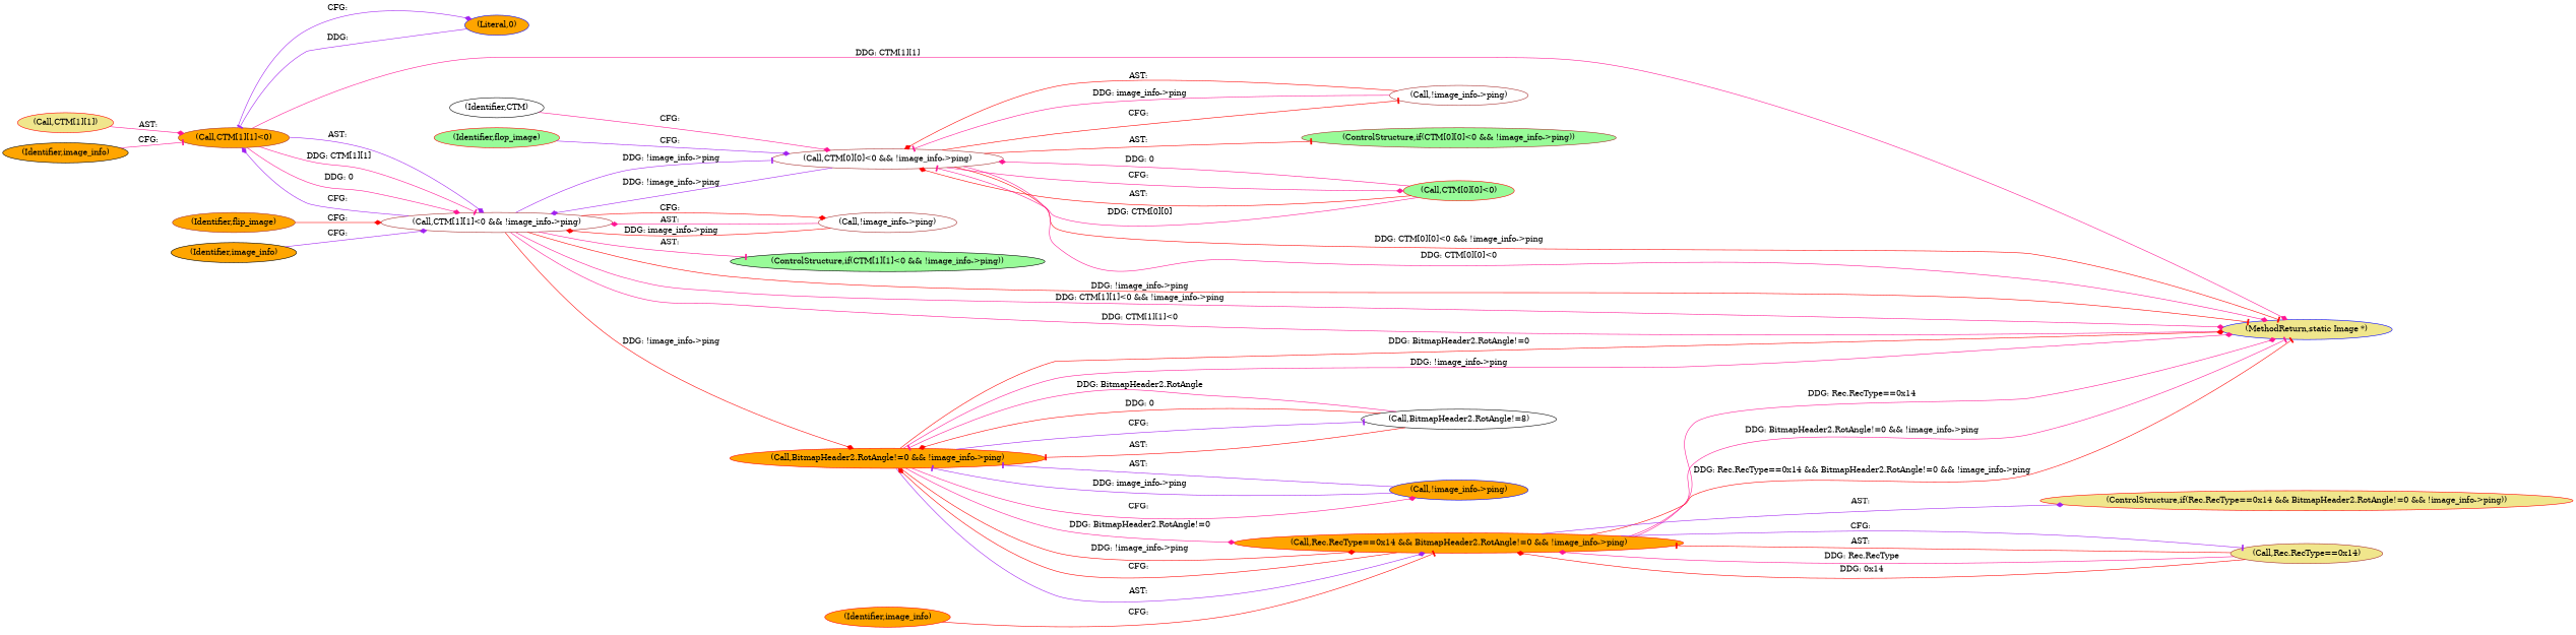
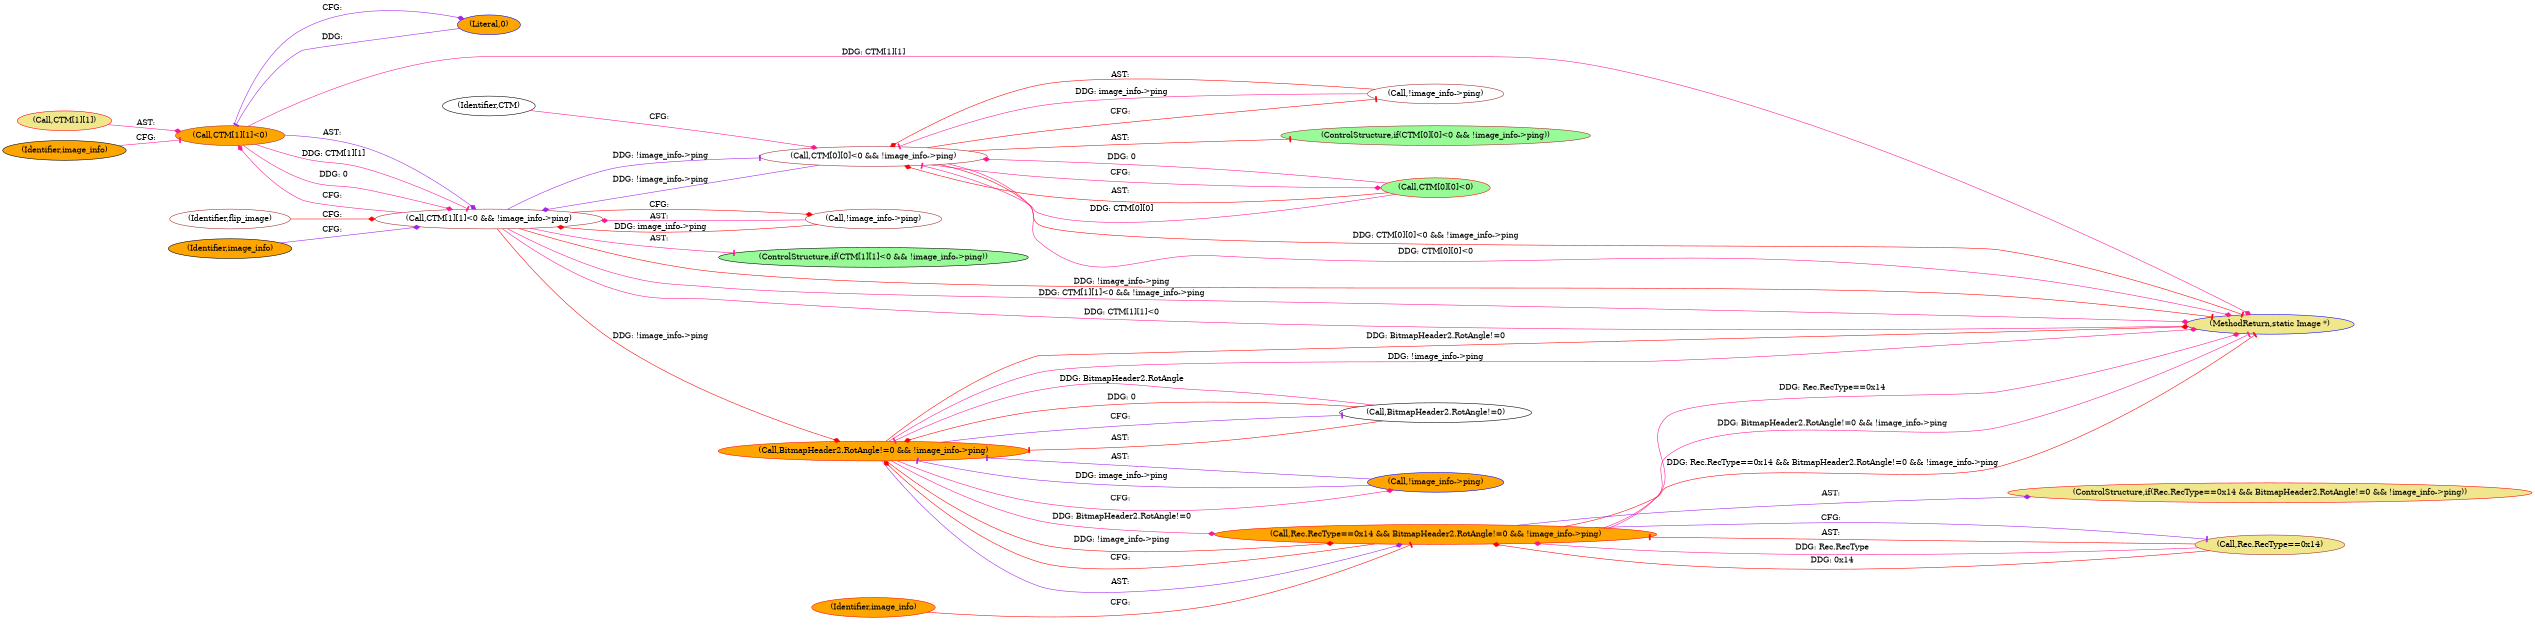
  digraph {
    rankdir=LR
    node [color=brown fillcolor=orange style=filled]
    edge [arrowhead=diamond color=deeppink]
    n1 [label="(Call,CTM[1][1]<0)"]
    n2 [fillcolor=white label="(Call,CTM[1][1]<0 && !image_info->ping)"]
    n3 [color=blue label="(Literal,0)"]
    n4 [color=blue fillcolor=khaki label="(MethodReturn,static Image *)"]
    n5 [color=red label="(Call,BitmapHeader2.RotAngle!=0 && !image_info->ping)"]
    n6 [fillcolor=white label="(Call,CTM[0][0]<0 && !image_info->ping)"]
    n7 [fillcolor=white label="(Call,!image_info->ping)"]
    n8 [color=black fillcolor=palegreen label="(ControlStructure,if(CTM[1][1]<0 && !image_info->ping))"]
    n9 [color=red label="(Call,Rec.RecType==0x14 && BitmapHeader2.RotAngle!=0 && !image_info->ping)"]
-   n10 [color=black fillcolor=white label="(Call,BitmapHeader2.RotAngle!=8)"]
+   n10 [color=black fillcolor=white label="(Call,BitmapHeader2.RotAngle!=0)"]
    n11 [color=blue label="(Call,!image_info->ping)"]
    n12 [color=red fillcolor=palegreen label="(Call,CTM[0][0]<0)"]
    n13 [fillcolor=white label="(Call,!image_info->ping)"]
    n14 [fillcolor=palegreen label="(ControlStructure,if(CTM[0][0]<0 && !image_info->ping))"]
    n15 [color=red fillcolor=khaki label="(ControlStructure,if(Rec.RecType==0x14 && BitmapHeader2.RotAngle!=0 && !image_info->ping))"]
    n16 [fillcolor=khaki label="(Call,Rec.RecType==0x14)"]
    n17 [color=black fillcolor=white label="(Identifier,CTM)"]
-   n18 [label="(Identifier,flip_image)"]
+   n18 [fillcolor=white label="(Identifier,flip_image)"]
    n19 [color=red fillcolor=khaki label="(Call,CTM[1][1])"]
    n20 [color=red label="(Identifier,image_info)"]
-   n21 [color=red fillcolor=palegreen label="(Identifier,flop_image)"]
    n22 [color=black label="(Identifier,image_info)"]
    n23 [color=black label="(Identifier,image_info)"]
    n1 -> n2 [color=purple label="AST: "]
    n1 -> n2 [arrowhead=tee label="DDG: CTM[1][1]"]
    n1 -> n2 [label="DDG: 0"]
    n1 -> n3 [color=purple label="CFG: "]
    n1 -> n4 [label="DDG: CTM[1][1]"]
-   n2 -> n1 [color=purple label="CFG: "]
+   n2 -> n1 [label="CFG: "]
    n2 -> n4 [arrowhead=tee color=red label="DDG: !image_info->ping"]
    n2 -> n4 [label="DDG: CTM[1][1]<0 && !image_info->ping"]
    n2 -> n4 [arrowhead=tee label="DDG: CTM[1][1]<0"]
    n2 -> n5 [color=red label="DDG: !image_info->ping"]
    n2 -> n6 [arrowhead=tee color=purple label="DDG: !image_info->ping"]
    n2 -> n7 [color=red label="CFG: "]
    n2 -> n8 [arrowhead=tee label="AST: "]
    n3 -> n1 [arrowhead=tee color=purple label="DDG: "]
    n5 -> n4 [color=red label="DDG: BitmapHeader2.RotAngle!=0"]
    n5 -> n4 [label="DDG: !image_info->ping"]
    n5 -> n9 [color=purple label="AST: "]
    n5 -> n9 [label="DDG: BitmapHeader2.RotAngle!=0"]
    n5 -> n9 [color=red label="DDG: !image_info->ping"]
    n5 -> n10 [arrowhead=tee color=purple label="CFG: "]
    n5 -> n11 [label="CFG: "]
    n6 -> n2 [color=purple label="DDG: !image_info->ping"]
    n6 -> n4 [arrowhead=tee color=red label="DDG: CTM[0][0]<0 && !image_info->ping"]
    n6 -> n4 [label="DDG: CTM[0][0]<0"]
    n6 -> n12 [label="CFG: "]
    n6 -> n13 [arrowhead=tee color=red label="CFG: "]
    n6 -> n14 [arrowhead=tee color=red label="AST: "]
    n7 -> n2 [label="AST: "]
    n7 -> n2 [color=red label="DDG: image_info->ping"]
    n9 -> n4 [label="DDG: Rec.RecType==0x14"]
    n9 -> n4 [arrowhead=tee label="DDG: BitmapHeader2.RotAngle!=0 && !image_info->ping"]
    n9 -> n4 [arrowhead=tee color=red label="DDG: Rec.RecType==0x14 && BitmapHeader2.RotAngle!=0 && !image_info->ping"]
    n9 -> n5 [color=red label="CFG: "]
    n9 -> n15 [color=purple label="AST: "]
    n9 -> n16 [arrowhead=tee color=purple label="CFG: "]
    n10 -> n5 [arrowhead=tee color=red label="AST: "]
    n10 -> n5 [arrowhead=tee label="DDG: BitmapHeader2.RotAngle"]
    n10 -> n5 [color=red label="DDG: 0"]
    n11 -> n5 [arrowhead=tee color=purple label="AST: "]
    n11 -> n5 [arrowhead=tee color=purple label="DDG: image_info->ping"]
    n12 -> n6 [color=red label="AST: "]
    n12 -> n6 [arrowhead=tee label="DDG: CTM[0][0]"]
    n12 -> n6 [label="DDG: 0"]
    n13 -> n6 [color=red label="AST: "]
    n13 -> n6 [arrowhead=tee label="DDG: image_info->ping"]
    n16 -> n9 [arrowhead=tee color=red label="AST: "]
    n16 -> n9 [label="DDG: Rec.RecType"]
    n16 -> n9 [color=red label="DDG: 0x14"]
    n17 -> n6 [label="CFG: "]
    n18 -> n2 [color=red label="CFG: "]
    n19 -> n1 [label="AST: "]
    n20 -> n9 [arrowhead=tee color=red label="CFG: "]
-   n21 -> n6 [color=purple label="CFG: "]
    n22 -> n2 [color=purple label="CFG: "]
    n23 -> n1 [arrowhead=tee label="CFG: "]
  }
